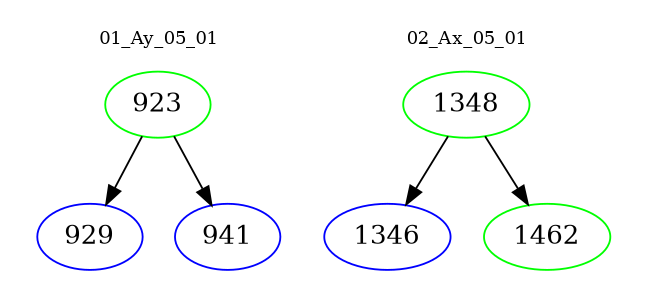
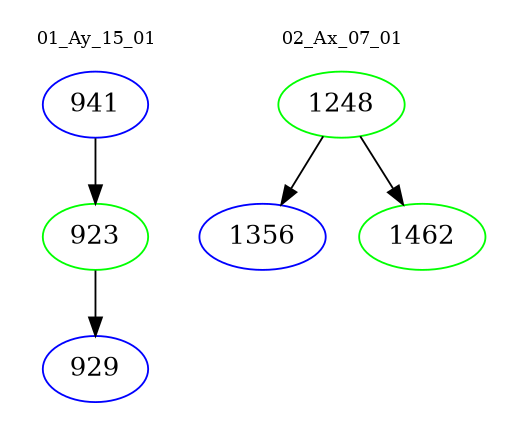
  digraph {
    node [color=green]
    edge [color=black]
    n1 [label=923]
    n2 [color=blue label=929]
    n3 [color=blue label=941]
-   n4 [label=1348]
-   n5 [color=blue label=1346]
+   n4 [label=1248]
+   n5 [color=blue label=1356]
    n6 [label=1462]
    subgraph cluster_1 {
      color=white
      fontsize=10
-     label="01_Ay_05_01"
+     label="01_Ay_15_01"
      n1
      n2
      n3
    }
    subgraph cluster_2 {
      color=white
      fontsize=10
-     label="02_Ax_05_01"
+     label="02_Ax_07_01"
      n4
      n5
      n6
    }
    n1 -> n2
-   n1 -> n3
+   n3 -> n1
    n4 -> n5
    n4 -> n6
  }
